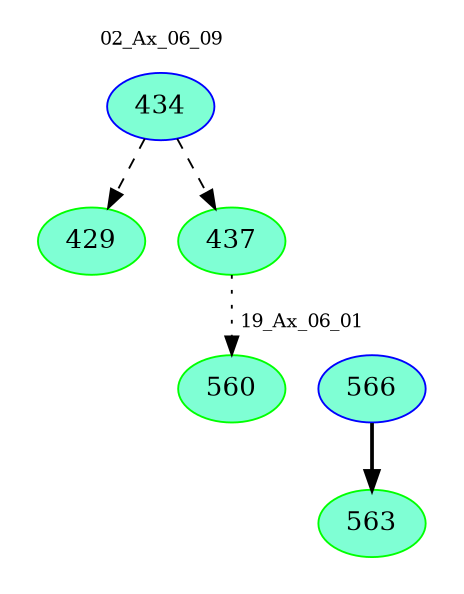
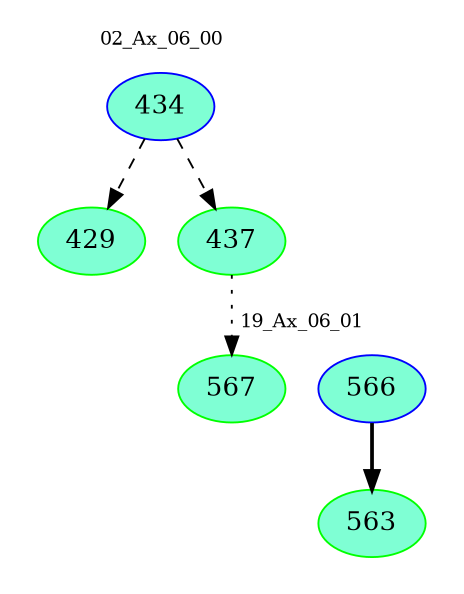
  digraph {
    node [color=green fillcolor=aquamarine style=filled]
    edge [color=black style=dashed]
    n1 [color=blue label=434]
    n2 [label=429]
    n3 [label=437]
    n4 [color=blue label=566]
    n5 [label=563]
-   n6 [label=560]
+   n6 [label=567]
    subgraph cluster_1 {
      color=white
      fontsize=10
-     label="02_Ax_06_09"
+     label="02_Ax_06_00"
      n1
      n2
      n3
    }
    subgraph cluster_2 {
      color=white
      fontsize=10
      label="19_Ax_06_01"
      n4
      n5
      n6
    }
    n1 -> n2
    n1 -> n3
    n3 -> n6 [style=dotted]
    n4 -> n5 [style=bold]
  }
